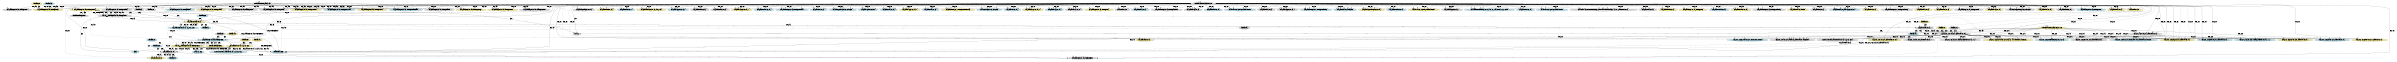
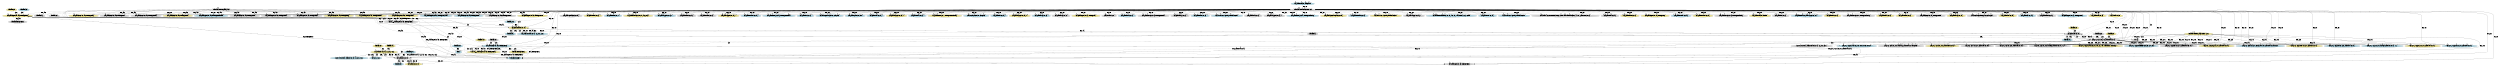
  digraph {
    node [fillcolor=lightblue style=filled]
    edge [arrowhead=tee style=solid]
    n1 [fillcolor=khaki label="(Call,pdf_is_int(ctx, obj) && proc->op_J)"]
    n2 [fillcolor=lightgrey label="(Call,pdf_is_int(ctx, obj))"]
    n3 [label="(MethodReturn,RET)"]
    n4 [label="(Call,proc->op_J)"]
    n5 [label="(ControlStructure,if (pdf_is_int(ctx, obj) && proc->op_J))"]
    n6 [fillcolor=khaki label="(Call,pdf_to_int(ctx, obj))"]
    n7 [fillcolor=lightgrey label="(Call,pdf_dict_get(ctx, dict, PDF_NAME_LJ))"]
    n8 [label="(Identifier,obj)"]
    n9 [label="(Call,pdf_dict_get(ctx, dict, PDF_NAME_LC))"]
    n10 [fillcolor=khaki label="(Call,obj = pdf_dict_get(ctx, dict, PDF_NAME_LC))"]
    n11 [fillcolor=khaki label="(Identifier,PDF_NAME_LC)"]
    n12 [label="(Block,)"]
    n13 [fillcolor=khaki label="(Call,pdf_is_number(ctx, obj))"]
    n14 [fillcolor=lightgrey label="(Call,pdf_to_real(ctx, obj))"]
    n15 [label="(Call,pdf_is_number(ctx, obj) && proc->op_w)"]
    n16 [label="(Identifier,obj)"]
    n17 [fillcolor=lightgrey label="(Call,proc->op_w(ctx, proc, pdf_to_real(ctx, obj)))"]
    n18 [label="(Identifier,obj)"]
    n19 [fillcolor=khaki label="(Call,pdf_dict_get(ctx, dict, PDF_NAME_LW))"]
    n20 [fillcolor=lightgrey label="(Call,obj = pdf_dict_get(ctx, dict, PDF_NAME_LW))"]
    n21 [fillcolor=lightgrey label="(Identifier,PDF_NAME_LW)"]
    n22 [fillcolor=lightgrey label="(MethodParameterIn,fz_context *ctx)"]
    n23 [fillcolor=lightgrey label="(Call,proc->op_gs_BM(ctx, proc, pdf_to_name(ctx, obj)))"]
    n24 [fillcolor=lightgrey label="(Call,pdf_drop_xobject(ctx, xobj))"]
    n25 [fillcolor=khaki label="(Call,pdf_is_name(ctx, obj))"]
    n26 [label="(Call,pdf_is_name(ctx, tr))"]
    n27 [fillcolor=khaki label="(Call,pdf_load_xobject(ctx, csi->doc, group))"]
    n28 [label="(Call,pdf_array_get(ctx, obj, 0))"]
    n29 [label="(Call,pdf_dict_get(ctx, dict, PDF_NAME_SMask))"]
    n30 [fillcolor=lightgrey label="(Call,pdf_is_name(ctx, obj))"]
    n31 [fillcolor=lightgrey label="(Call,pdf_to_name(ctx, obj))"]
    n32 [fillcolor=khaki label="(Call,pdf_array_get(ctx, obj, 1))"]
    n33 [fillcolor=lightgrey label="(Call,pdf_dict_get(ctx, dict, PDF_NAME_D))"]
    n34 [label="(Call,pdf_is_number(ctx, obj))"]
    n35 [label="(Call,pdf_name_eq(ctx, obj, PDF_NAME_Default))"]
    n36 [label="(Call,pdf_to_int(ctx, obj))"]
    n37 [label="(Call,fz_drop_colorspace(ctx, colorspace))"]
    n38 [label="(Call,pdf_drop_font(ctx, font))"]
    n39 [label="(Call,pdf_to_real(ctx, obj))"]
    n40 [fillcolor=khaki label="(Call,pdf_array_get(ctx, bc, k))"]
    n41 [fillcolor=khaki label="(Call,pdf_dict_get(ctx, dict, PDF_NAME_op))"]
    n42 [label="(Call,pdf_to_real(ctx, obj))"]
    n43 [fillcolor=khaki label="(Call,pdf_name_eq(ctx, s, PDF_NAME_Luminosity))"]
    n44 [fillcolor=khaki label="(Call,pdf_dict_get(ctx, dict, PDF_NAME_FL))"]
    n45 [label="(Call,fz_colorspace_n(ctx, colorspace))"]
    n46 [fillcolor=lightgrey label="(Call,proc->op_M(ctx, proc, pdf_to_real(ctx, obj)))"]
    n47 [label="(Call,proc->op_Tf(ctx, proc, \"ExtGState\", font, pdf_to_real(ctx, font_size)))"]
    n48 [label="(Call,proc->op_gs_ca(ctx, proc, pdf_to_real(ctx, obj)))"]
    n49 [fillcolor=lightgrey label="(Call,proc->op_i(ctx, proc, pdf_to_real(ctx, obj)))"]
    n50 [fillcolor=khaki label="(Call,pdf_dict_get(ctx, dict, PDF_NAME_OPM))"]
    n51 [label="(Call,pdf_is_int(ctx, obj))"]
    n52 [fillcolor=khaki label="(Call,pdf_array_get(ctx, obj, 0))"]
    n53 [label="(Call,pdf_is_array(ctx, obj))"]
    n54 [fillcolor=lightgrey label="(Call,pdf_is_array(ctx, bc))"]
    n55 [label="(Call,pdf_dict_get(ctx, dict, PDF_NAME_Identifier))"]
    n56 [fillcolor=khaki label="(Call,pdf_dict_get(ctx, obj, PDF_NAME_S))"]
    n57 [fillcolor=khaki label="(Call,proc->op_gs_CA(ctx, proc, pdf_to_real(ctx, obj)))"]
    n58 [fillcolor=lightgrey label="(Call,fz_rethrow(ctx))"]
    n59 [label="(Call,pdf_to_bool(ctx, obj))"]
    n60 [fillcolor=lightgrey label="(Call,pdf_name_eq(ctx, obj, PDF_NAME_None))"]
    n61 [fillcolor=lightgrey label="(Call,pdf_is_array(ctx, obj))"]
    n62 [label="(Call,pdf_is_name(ctx, obj))"]
    n63 [label="(Call,fz_warn(ctx, \"ignoring transfer function\"))"]
    n64 [label="(Call,proc->op_gs_OP(ctx, proc, pdf_to_bool(ctx, obj)))"]
    n65 [fillcolor=lightgrey label="(Call,pdf_is_bool(ctx, obj))"]
    n66 [fillcolor=lightgrey label="(Call,pdf_array_get(ctx, obj, 0))"]
    n67 [label="(Call,pdf_name_eq(ctx, tr, PDF_NAME_Identity))"]
    n68 [label="(Call,pdf_to_real(ctx, dash_phase))"]
    n69 [fillcolor=khaki label="(Call,pdf_xobject_colorspace(ctx, xobj))"]
    n70 [label="(Call,pdf_is_number(ctx, obj))"]
    n71 [fillcolor=khaki label="(Call,fz_warn(ctx, \"ignoring transfer function\"))"]
    n72 [fillcolor=khaki label="(Call,pdf_dict_get(ctx, dict, PDF_NAME_CA))"]
    n73 [fillcolor=lightgrey label="(Call,pdf_array_get(ctx, obj, 1))"]
    n74 [label="(Call,load_font_or_hail_mary(ctx, csi->doc, csi->rdb, font_ref, 0, csi->cookie))"]
    n75 [label="(Call,pdf_to_num(ctx, obj))"]
    n76 [label="(Call,fz_warn(ctx, \"ignoring transfer function\"))"]
    n77 [fillcolor=lightgrey label="(Call,pdf_dict_get(ctx, dict, PDF_NAME_TR2))"]
    n78 [fillcolor=lightgrey label="(Call,fz_throw(ctx, FZ_ERROR_SYNTAX, \"cannot load softmask xobject (%d 0 R)\", pdf_to_num(ctx, obj)))"]
    n79 [label="(Call,pdf_dict_get(ctx, dict, PDF_NAME_RI))"]
    n80 [fillcolor=lightgrey label="(Call,pdf_to_real(ctx, obj))"]
    n81 [label="(Call,proc->op_J(ctx, proc, fz_clampi(pdf_to_int(ctx, obj), 0, 2)))"]
    n82 [fillcolor=khaki label="(Call,pdf_to_name(ctx, obj))"]
    n83 [fillcolor=khaki label="(Call,pdf_dict_get(ctx, obj, PDF_NAME_G))"]
    n84 [fillcolor=khaki label="(Call,proc->op_gs_op(ctx, proc, pdf_to_bool(ctx, obj)))"]
    n85 [label="(Call,pdf_is_number(ctx, obj))"]
    n86 [fillcolor=khaki label="(Call,pdf_is_number(ctx, obj))"]
    n87 [fillcolor=lightgrey label="(Call,pdf_name_eq(ctx, obj, PDF_NAME_Identity))"]
    n88 [fillcolor=khaki label="(Call,pdf_to_real(ctx, font_size))"]
    n89 [fillcolor=khaki label="(Call,proc->op_gs_OPM(ctx, proc, pdf_to_int(ctx, obj)))"]
    n90 [fillcolor=lightgrey label="(Call,pdf_is_int(ctx, obj))"]
    n91 [label="(Call,pdf_to_real(ctx, pdf_array_get(ctx, bc, k)))"]
    n92 [fillcolor=khaki label="(Call,pdf_to_int(ctx, obj))"]
    n93 [fillcolor=lightgrey label="(Call,pdf_name_eq(ctx, tr, PDF_NAME_Identity))"]
    n94 [fillcolor=khaki label="(Call,pdf_is_bool(ctx, obj))"]
    n95 [fillcolor=khaki label="(Call,pdf_is_name(ctx, obj))"]
    n96 [fillcolor=lightgrey label="(Call,pdf_dict_get(ctx, dict, PDF_NAME_OP))"]
    n97 [fillcolor=lightgrey label="(Call,pdf_dict_get(ctx, obj, PDF_NAME_TR))"]
    n98 [fillcolor=lightgrey label="(Call,proc->op_j(ctx, proc, fz_clampi(pdf_to_int(ctx, obj), 0, 2)))"]
    n99 [fillcolor=khaki label="(Call,pdf_is_array(ctx, obj))"]
    n100 [fillcolor=lightgrey label="(Call,fz_colorspace_is_cmyk(ctx, colorspace))"]
    n101 [fillcolor=khaki label="(Call,proc->op_gs_SMask(ctx, proc, xobj, csi->rdb, softmask_bc, luminosity))"]
    n102 [fillcolor=khaki label="(Call,pdf_to_bool(ctx, obj))"]
    n103 [fillcolor=lightgrey label="(Call,pdf_dict_get(ctx, dict, PDF_NAME_ca))"]
-   n104 [fillcolor=khaki label="(Call,pdf_is_dict(ctx, obj))"]
+   n104 [label="(Call,pdf_is_dict(ctx, obj))"]
    n105 [label="(Call,proc->op_gs_UseBlackPtComp(ctx, proc, obj))"]
    n106 [fillcolor=khaki label="(Call,pdf_dict_get(ctx, dict, PDF_NAME_ML))"]
    n107 [fillcolor=lightgrey label="(Call,pdf_is_name(ctx, obj))"]
    n108 [label="(Call,pdf_dict_get(ctx, obj, PDF_NAME_BC))"]
    n109 [label="(Call,proc->op_gs_SMask(ctx, proc, NULL, NULL, NULL, 0))"]
    n110 [fillcolor=lightgrey label="(Call,proc->op_d(ctx, proc, dash_array, pdf_to_real(ctx, dash_phase)))"]
    n111 [fillcolor=khaki label="(Call,pdf_to_real(ctx, obj))"]
    n112 [fillcolor=lightgrey label="(Call,pdf_dict_get(ctx, dict, PDF_NAME_TR))"]
    n113 [fillcolor=khaki label="(Call,pdf_dict_get(ctx, dict, PDF_NAME_BM))"]
    n114 [fillcolor=khaki label="(Call,fz_rethrow(ctx))"]
    n115 [fillcolor=khaki label="(Call,proc->op_ri(ctx, proc, pdf_to_name(ctx, obj)))"]
    n116 [fillcolor=lightgrey label="(Call,pdf_dict_get(ctx, dict, PDF_NAME_Font))"]
    1000106 [fillcolor=lightgrey]
    n118 [fillcolor=lightgrey label="(ControlStructure,if (pdf_is_number(ctx, obj) && proc->op_w))"]
    n119 [fillcolor=lightgrey label="(MethodParameterIn,pdf_obj *dict)"]
    n120 [fillcolor=khaki label="(MethodParameterIn,pdf_processor *proc)"]
    n121 [fillcolor=lightgrey label="(Identifier,proc)"]
    n122 [fillcolor=lightgrey label="(Identifier,obj)"]
    n123 [fillcolor=khaki label="(Identifier,ctx)"]
    n124 [fillcolor=khaki label="(Identifier,ctx)"]
    n125 [label="(Identifier,ctx)"]
    n126 [label="(Identifier,proc)"]
    n127 [fillcolor=lightgrey label="(Identifier,ctx)"]
    n128 [fillcolor=khaki label="(Identifier,ctx)"]
    n129 [fillcolor=lightgrey label="(Identifier,ctx)"]
    n130 [label="(Identifier,dict)"]
    n131 [fillcolor=khaki label="(Identifier,dict)"]
    n132 [label="(Identifier,proc)"]
    n133 [fillcolor=lightgrey label="(Identifier,obj)"]
    n134 [fillcolor=khaki label="(Identifier,obj)"]
    n135 [fillcolor=khaki label="(Identifier,ctx)"]
    n1 -> n2 [arrowhead=box label="CFG: " style=dashed]
    n1 -> n3 [arrowhead=normal label="DDG: pdf_is_int(ctx, obj) && proc->op_J" style=dashed]
    n1 -> n3 [label="DDG: proc->op_J"]
    n1 -> n4 [label="CFG: " style=dashed]
    n1 -> n5 [arrowhead=box label="AST: "]
    n2 -> n1 [arrowhead=box label="AST: "]
    n2 -> n1 [label="DDG: ctx"]
    n2 -> n1 [label="DDG: obj"]
    n2 -> n6 [label="DDG: ctx"]
    n2 -> n6 [arrowhead=box label="DDG: obj"]
    n2 -> n7 [arrowhead=box label="DDG: ctx"]
    n2 -> n8 [arrowhead=normal label="CFG: "]
    n4 -> n1 [arrowhead=normal label="AST: "]
    n8 -> n2 [arrowhead=normal label="AST: "]
    n9 -> n2 [label="DDG: ctx" style=dashed]
    n9 -> n3 [label="DDG: PDF_NAME_LC" style=dashed]
    n9 -> n7 [arrowhead=normal label="DDG: dict"]
    n9 -> n10 [arrowhead=normal label="AST: "]
    n9 -> n10 [label="DDG: ctx"]
    n9 -> n10 [arrowhead=box label="DDG: dict" style=dashed]
    n9 -> n10 [arrowhead=box label="DDG: PDF_NAME_LC"]
    n9 -> n11 [label="CFG: " style=dashed]
    n10 -> n2 [label="DDG: obj" style=dashed]
    n10 -> n3 [arrowhead=normal label="DDG: pdf_dict_get(ctx, dict, PDF_NAME_LC)" style=dashed]
    n10 -> n9 [arrowhead=normal label="CFG: "]
-   n10 -> n12 [arrowhead=normal label="AST: " style=dashed]
+   n9 -> n12 [arrowhead=normal label="AST: " style=dashed]
    n11 -> n9 [label="AST: "]
    n13 -> n9 [label="DDG: ctx" style=dashed]
    n13 -> n14 [label="DDG: ctx" style=dashed]
    n13 -> n14 [label="DDG: obj"]
    n13 -> n15 [arrowhead=normal label="AST: "]
    n13 -> n15 [arrowhead=normal label="DDG: ctx" style=dashed]
    n13 -> n15 [label="DDG: obj" style=dashed]
    n13 -> n16 [arrowhead=box label="CFG: " style=dashed]
    n14 -> n17 [label="AST: "]
    n14 -> n17 [arrowhead=box label="DDG: ctx"]
    n14 -> n17 [arrowhead=normal label="DDG: obj" style=dashed]
    n14 -> n18 [arrowhead=box label="CFG: "]
    n15 -> n13 [label="CFG: " style=dashed]
    n16 -> n13 [arrowhead=box label="AST: " style=dashed]
    n17 -> n3 [label="DDG: pdf_to_real(ctx, obj)" style=dashed]
    n17 -> n3 [arrowhead=normal label="DDG: proc"]
    n17 -> n3 [arrowhead=normal label="DDG: proc->op_w(ctx, proc, pdf_to_real(ctx, obj))" style=dashed]
    n17 -> n9 [label="DDG: ctx" style=dashed]
    n17 -> n14 [arrowhead=normal label="CFG: "]
    n17 -> n23 [label="DDG: proc"]
-   n17 -> n104 [label="DDG: proc"]
+   n17 -> n46 [label="DDG: proc"]
    n17 -> n47 [arrowhead=box label="DDG: proc"]
    n17 -> n48 [label="DDG: proc" style=dashed]
    n17 -> n49 [label="DDG: proc"]
    n17 -> n57 [arrowhead=box label="DDG: proc"]
    n17 -> n64 [label="DDG: proc"]
    n17 -> n81 [arrowhead=box label="DDG: proc" style=dashed]
    n17 -> n84 [arrowhead=box label="DDG: proc"]
    n17 -> n89 [arrowhead=normal label="DDG: proc" style=dashed]
    n17 -> n98 [label="DDG: proc"]
    n17 -> n101 [arrowhead=normal label="DDG: proc"]
    n17 -> n105 [arrowhead=normal label="DDG: proc"]
    n17 -> n109 [label="DDG: proc"]
    n17 -> n110 [arrowhead=normal label="DDG: proc" style=dashed]
    n17 -> n115 [arrowhead=normal label="DDG: proc" style=dashed]
    n17 -> n118 [arrowhead=box label="AST: " style=dashed]
    n18 -> n14 [label="AST: " style=dashed]
    n19 -> n3 [label="DDG: PDF_NAME_LW"]
    n19 -> n9 [arrowhead=normal label="DDG: dict" style=dashed]
    n19 -> n13 [arrowhead=box label="DDG: ctx"]
    n19 -> n20 [arrowhead=normal label="AST: "]
    n19 -> n20 [arrowhead=box label="DDG: ctx"]
    n19 -> n20 [label="DDG: dict"]
    n19 -> n20 [arrowhead=normal label="DDG: PDF_NAME_LW"]
    n19 -> n21 [label="CFG: " style=dashed]
    n20 -> n3 [arrowhead=box label="DDG: pdf_dict_get(ctx, dict, PDF_NAME_LW)"]
    n20 -> n12 [arrowhead=normal label="AST: "]
    n20 -> n13 [label="DDG: obj"]
    n20 -> n19 [arrowhead=box label="CFG: " style=dashed]
    n21 -> n19 [arrowhead=normal label="AST: "]
    n22 -> n2 [label="DDG: ctx"]
    n22 -> n3 [arrowhead=box label="DDG: ctx"]
    n22 -> n6 [arrowhead=normal label="DDG: ctx" style=dashed]
    n22 -> n7 [arrowhead=normal label="DDG: ctx"]
    n22 -> n9 [label="DDG: ctx"]
    n22 -> n13 [label="DDG: ctx"]
    n22 -> n14 [arrowhead=normal label="DDG: ctx" style=dashed]
    n22 -> n17 [label="DDG: ctx" style=dashed]
    n22 -> n19 [arrowhead=box label="DDG: ctx" style=dashed]
    n22 -> n23 [arrowhead=normal label="DDG: ctx"]
    n22 -> n24 [arrowhead=normal label="DDG: ctx" style=dashed]
    n22 -> n25 [arrowhead=box label="DDG: ctx" style=dashed]
    n22 -> n26 [arrowhead=box label="DDG: ctx" style=dashed]
    n22 -> n27 [arrowhead=box label="DDG: ctx"]
    n22 -> n28 [label="DDG: ctx"]
    n22 -> n29 [label="DDG: ctx"]
    n22 -> n30 [arrowhead=normal label="DDG: ctx" style=dashed]
    n22 -> n31 [label="DDG: ctx"]
    n22 -> n32 [arrowhead=normal label="DDG: ctx"]
    n22 -> n33 [label="DDG: ctx" style=dashed]
    n22 -> n34 [arrowhead=normal label="DDG: ctx"]
    n22 -> n35 [arrowhead=normal label="DDG: ctx"]
    n22 -> n36 [arrowhead=normal label="DDG: ctx"]
    n22 -> n37 [arrowhead=normal label="DDG: ctx"]
    n22 -> n38 [arrowhead=box label="DDG: ctx"]
    n22 -> n39 [arrowhead=box label="DDG: ctx" style=dashed]
    n22 -> n40 [arrowhead=normal label="DDG: ctx"]
    n22 -> n41 [label="DDG: ctx"]
    n22 -> n42 [arrowhead=box label="DDG: ctx"]
    n22 -> n43 [arrowhead=box label="DDG: ctx"]
    n22 -> n44 [arrowhead=box label="DDG: ctx"]
    n22 -> n45 [label="DDG: ctx"]
    n22 -> n46 [label="DDG: ctx"]
    n22 -> n47 [label="DDG: ctx"]
    n22 -> n48 [label="DDG: ctx"]
    n22 -> n49 [label="DDG: ctx" style=dashed]
    n22 -> n50 [label="DDG: ctx"]
    n22 -> n51 [arrowhead=box label="DDG: ctx" style=dashed]
    n22 -> n52 [arrowhead=box label="DDG: ctx" style=dashed]
    n22 -> n53 [arrowhead=box label="DDG: ctx" style=dashed]
    n22 -> n54 [arrowhead=box label="DDG: ctx" style=dashed]
    n22 -> n55 [arrowhead=box label="DDG: ctx"]
    n22 -> n56 [label="DDG: ctx" style=dashed]
    n22 -> n57 [label="DDG: ctx" style=dashed]
    n22 -> n58 [arrowhead=normal label="DDG: ctx"]
    n22 -> n59 [arrowhead=normal label="DDG: ctx" style=dashed]
    n22 -> n60 [arrowhead=normal label="DDG: ctx"]
    n22 -> n61 [arrowhead=box label="DDG: ctx"]
    n22 -> n62 [arrowhead=normal label="DDG: ctx"]
    n22 -> n63 [label="DDG: ctx" style=dashed]
    n22 -> n64 [label="DDG: ctx" style=dashed]
    n22 -> n65 [label="DDG: ctx" style=dashed]
    n22 -> n66 [arrowhead=normal label="DDG: ctx"]
    n22 -> n67 [arrowhead=box label="DDG: ctx"]
-   n22 -> n68 [arrowhead=normal label="DDG: ctx" style=dashed]
+   n68 -> n22 [arrowhead=normal label="DDG: ctx" style=dashed]
    n22 -> n69 [label="DDG: ctx" style=dashed]
    n22 -> n70 [arrowhead=box label="DDG: ctx"]
    n22 -> n71 [arrowhead=box label="DDG: ctx" style=dashed]
    n22 -> n72 [label="DDG: ctx" style=dashed]
    n22 -> n73 [label="DDG: ctx" style=dashed]
    n22 -> n74 [arrowhead=box label="DDG: ctx" style=dashed]
    n22 -> n75 [arrowhead=normal label="DDG: ctx"]
    n22 -> n76 [arrowhead=normal label="DDG: ctx"]
    n22 -> n77 [arrowhead=box label="DDG: ctx"]
    n22 -> n78 [arrowhead=normal label="DDG: ctx"]
    n22 -> n79 [arrowhead=box label="DDG: ctx"]
    n22 -> n80 [arrowhead=box label="DDG: ctx" style=dashed]
    n22 -> n81 [arrowhead=box label="DDG: ctx"]
    n22 -> n82 [arrowhead=box label="DDG: ctx" style=dashed]
    n22 -> n83 [label="DDG: ctx" style=dashed]
    n22 -> n84 [arrowhead=normal label="DDG: ctx"]
    n22 -> n85 [arrowhead=normal label="DDG: ctx" style=dashed]
    n22 -> n86 [arrowhead=normal label="DDG: ctx"]
    n22 -> n87 [label="DDG: ctx"]
    n22 -> n88 [label="DDG: ctx" style=dashed]
    n22 -> n89 [arrowhead=normal label="DDG: ctx"]
    n22 -> n90 [label="DDG: ctx" style=dashed]
    n22 -> n91 [arrowhead=box label="DDG: ctx"]
    n22 -> n92 [arrowhead=box label="DDG: ctx"]
    n22 -> n93 [label="DDG: ctx" style=dashed]
    n22 -> n94 [label="DDG: ctx"]
    n22 -> n95 [label="DDG: ctx" style=dashed]
    n22 -> n96 [label="DDG: ctx" style=dashed]
    n22 -> n97 [arrowhead=box label="DDG: ctx"]
    n22 -> n98 [arrowhead=box label="DDG: ctx"]
    n22 -> n99 [label="DDG: ctx"]
    n22 -> n100 [arrowhead=normal label="DDG: ctx"]
    n22 -> n101 [label="DDG: ctx" style=dashed]
    n22 -> n102 [arrowhead=box label="DDG: ctx"]
    n22 -> n103 [arrowhead=box label="DDG: ctx" style=dashed]
    n22 -> n104 [arrowhead=normal label="DDG: ctx"]
    n22 -> n105 [label="DDG: ctx"]
    n22 -> n106 [label="DDG: ctx"]
    n22 -> n107 [label="DDG: ctx"]
    n22 -> n108 [arrowhead=box label="DDG: ctx"]
    n22 -> n109 [label="DDG: ctx" style=dashed]
    n22 -> n110 [label="DDG: ctx" style=dashed]
    n22 -> n111 [arrowhead=normal label="DDG: ctx" style=dashed]
    n22 -> n112 [arrowhead=normal label="DDG: ctx" style=dashed]
    n22 -> n113 [label="DDG: ctx" style=dashed]
    n22 -> n114 [label="DDG: ctx"]
    n22 -> n115 [label="DDG: ctx"]
    n22 -> n116 [arrowhead=box label="DDG: ctx" style=dashed]
    n22 -> 1000106 [label="AST: "]
    n119 -> n3 [arrowhead=normal label="DDG: dict" style=dashed]
    n119 -> n7 [arrowhead=box label="DDG: dict" style=dashed]
    n119 -> n9 [arrowhead=box label="DDG: dict" style=dashed]
    n119 -> n19 [label="DDG: dict" style=dashed]
    n119 -> n29 [arrowhead=box label="DDG: dict" style=dashed]
    n119 -> n33 [label="DDG: dict"]
    n119 -> n41 [label="DDG: dict" style=dashed]
    n119 -> n44 [arrowhead=box label="DDG: dict" style=dashed]
    n119 -> n50 [arrowhead=box label="DDG: dict"]
    n119 -> n55 [arrowhead=normal label="DDG: dict" style=dashed]
    n119 -> n72 [arrowhead=box label="DDG: dict"]
    n119 -> n77 [label="DDG: dict"]
    n119 -> n79 [arrowhead=box label="DDG: dict" style=dashed]
    n119 -> n96 [arrowhead=box label="DDG: dict"]
    n119 -> n103 [label="DDG: dict" style=dashed]
    n119 -> n106 [arrowhead=normal label="DDG: dict"]
    n119 -> n112 [arrowhead=box label="DDG: dict" style=dashed]
    n119 -> n113 [arrowhead=box label="DDG: dict" style=dashed]
    n119 -> n116 [arrowhead=normal label="DDG: dict"]
    n119 -> 1000106 [arrowhead=normal label="AST: "]
    n120 -> n3 [arrowhead=box label="DDG: proc"]
    n120 -> n17 [label="DDG: proc"]
    n120 -> n23 [arrowhead=normal label="DDG: proc" style=dashed]
    n120 -> n46 [arrowhead=box label="DDG: proc" style=dashed]
    n120 -> n47 [arrowhead=box label="DDG: proc"]
    n120 -> n48 [arrowhead=normal label="DDG: proc"]
    n120 -> n49 [arrowhead=normal label="DDG: proc"]
    n120 -> n57 [arrowhead=normal label="DDG: proc" style=dashed]
    n120 -> n64 [arrowhead=normal label="DDG: proc"]
    n120 -> n81 [label="DDG: proc"]
    n120 -> n84 [label="DDG: proc" style=dashed]
    n120 -> n89 [arrowhead=box label="DDG: proc"]
    n120 -> n98 [arrowhead=normal label="DDG: proc"]
    n120 -> n101 [arrowhead=normal label="DDG: proc" style=dashed]
    n120 -> n105 [arrowhead=box label="DDG: proc"]
    n120 -> n109 [arrowhead=box label="DDG: proc" style=dashed]
    n120 -> n110 [label="DDG: proc" style=dashed]
    n120 -> n115 [arrowhead=normal label="DDG: proc"]
    n120 -> 1000106 [arrowhead=box label="AST: "]
    n121 -> n17 [arrowhead=normal label="AST: " style=dashed]
    n122 -> n10 [arrowhead=box label="AST: " style=dashed]
    n122 -> n17 [arrowhead=normal label="CFG: " style=dashed]
    n123 -> n17 [arrowhead=box label="AST: "]
    n124 -> n1 [label="CFG: "]
    n125 -> n2 [arrowhead=normal label="AST: " style=dashed]
    n125 -> n10 [arrowhead=box label="CFG: " style=dashed]
    n126 -> n13 [arrowhead=box label="CFG: "]
    n127 -> n9 [arrowhead=normal label="AST: "]
    n128 -> n19 [arrowhead=box label="AST: " style=dashed]
    n129 -> n13 [arrowhead=box label="AST: "]
    n129 -> n20 [arrowhead=normal label="CFG: " style=dashed]
    n130 -> n19 [label="AST: "]
    n131 -> n9 [arrowhead=box label="AST: " style=dashed]
    n132 -> n2 [arrowhead=normal label="CFG: " style=dashed]
    n133 -> n20 [label="AST: " style=dashed]
    n134 -> n1 [label="CFG: " style=dashed]
    n135 -> n14 [label="AST: "]
  }
